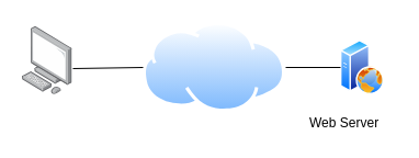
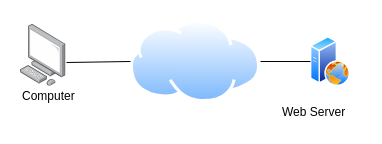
  <mxCell id="0" />
  <mxCell id="1" parent="0" />
  <mxCell id="2" value="" style="points=[];aspect=fixed;html=1;align=center;shadow=0;dashed=0;image;image=img/lib/allied_telesis/computer_and_terminals/Personal_Computer.svg;" vertex="1" parent="1"><mxGeometry x="20" y="24" width="45.6" height="61.8" as="geometry" /></mxCell>
  <mxCell id="3" value="" style="aspect=fixed;perimeter=ellipsePerimeter;html=1;align=center;shadow=0;dashed=0;spacingTop=3;image;image=img/lib/active_directory/internet_cloud.svg;" vertex="1" parent="1"><mxGeometry x="130" y="20" width="130" height="82" as="geometry" /></mxCell>
  <mxCell id="4" value="" style="aspect=fixed;perimeter=ellipsePerimeter;html=1;align=center;shadow=0;dashed=0;spacingTop=3;image;image=img/lib/active_directory/web_server.svg;" vertex="1" parent="1"><mxGeometry x="310" y="36" width="40" height="50" as="geometry" /></mxCell>
  <mxCell id="5" value="" style="endArrow=none;html=1;exitX=1;exitY=0.5;exitDx=0;exitDy=0;entryX=0;entryY=0.5;entryDx=0;entryDy=0;" edge="1" parent="1" source="3" target="4"><mxGeometry width="50" height="50" relative="1" as="geometry"><mxPoint x="280.514" y="7.99" as="sourcePoint" /><mxPoint x="350.08" y="4.025" as="targetPoint" /></mxGeometry></mxCell>
  <mxCell id="6" value="" style="endArrow=none;html=1;exitX=1.009;exitY=0.615;exitDx=0;exitDy=0;exitPerimeter=0;entryX=0;entryY=0.5;entryDx=0;entryDy=0;" edge="1" parent="1" source="2" target="3"><mxGeometry width="50" height="50" relative="1" as="geometry"><mxPoint x="87.014" y="66.99" as="sourcePoint" /><mxPoint x="120" y="74" as="targetPoint" /></mxGeometry></mxCell>
+ <mxCell id="7" value="Computer&lt;br&gt;" style="text;html=1;resizable=0;points=[];autosize=1;align=left;verticalAlign=top;spacingTop=-4;" vertex="1" parent="1"><mxGeometry x="20" y="86" width="70" height="20" as="geometry" /></mxCell>
  <mxCell id="8" value="Web Server" style="text;html=1;resizable=0;points=[];autosize=1;align=left;verticalAlign=top;spacingTop=-4;" vertex="1" parent="1"><mxGeometry x="280" y="102" width="80" height="20" as="geometry" /></mxCell>
